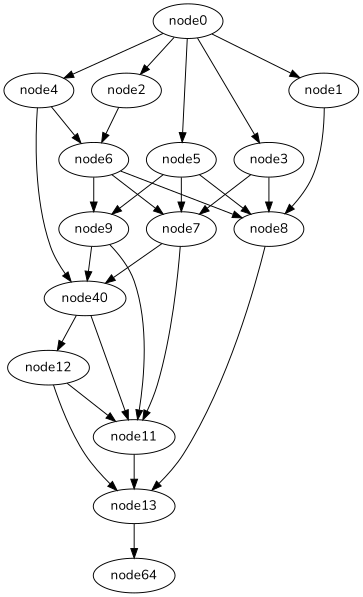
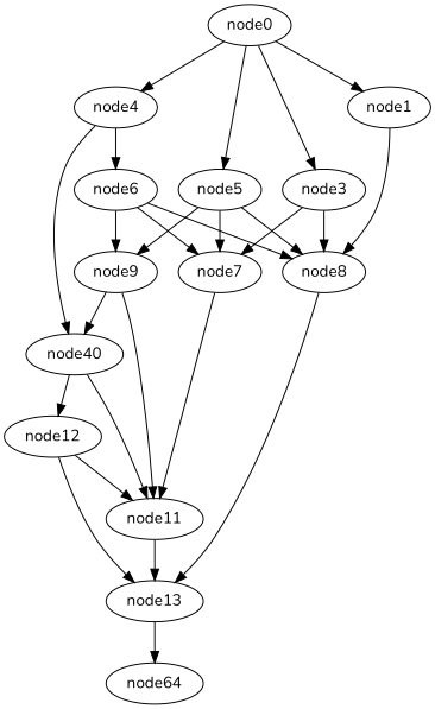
  digraph {
    fontname=Nunito
    node [fontname=Nunito]
    edge [fontname=Nunito]
    n1 [label=node64]
    node13
    node12
    node11
    n5 [label=node40]
    node9
    node8
    node7
    node6
    node5
    node4
    node3
-   node2
    node1
    node0
    node13 -> n1
    node12 -> node13
    node12 -> node11
    node11 -> node13
    n5 -> node12
    n5 -> node11
    node9 -> node11
    node9 -> n5
    node8 -> node13
    node7 -> node11
-   node7 -> n5
    node6 -> node9
    node6 -> node8
    node6 -> node7
    node5 -> node9
    node5 -> node8
    node5 -> node7
    node4 -> n5
    node4 -> node6
    node3 -> node8
    node3 -> node7
-   node2 -> node6
    node1 -> node8
    node0 -> node5
    node0 -> node4
    node0 -> node3
-   node0 -> node2
    node0 -> node1
  }
